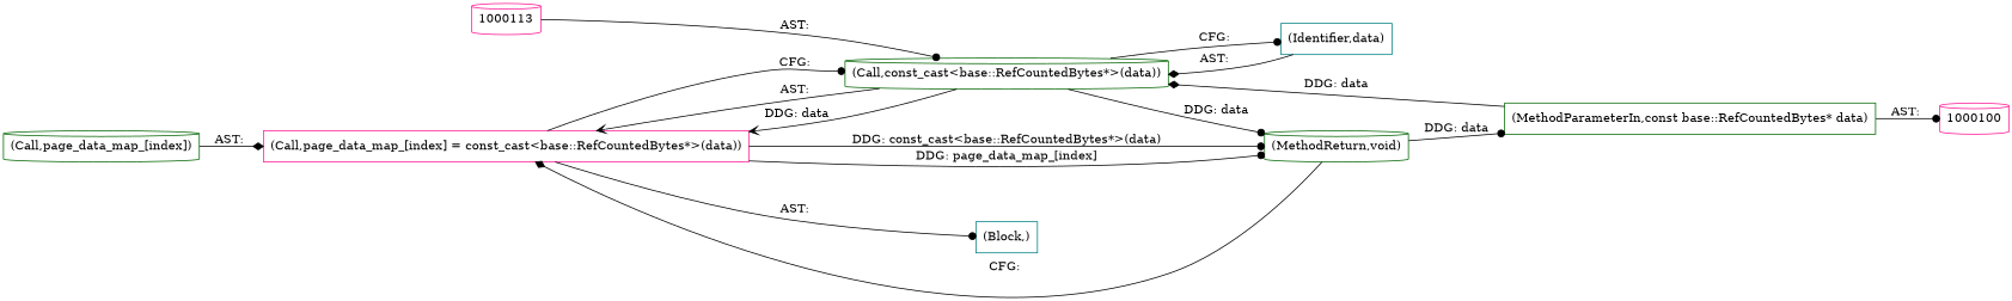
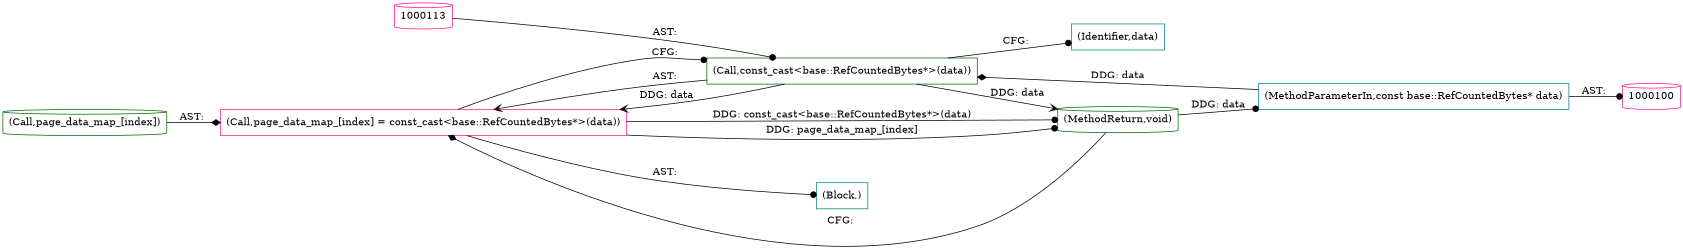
  digraph {
    rankdir=LR
    node [color=deeppink shape=box]
    edge [arrowhead=dot]
    n1 [label="(Call,page_data_map_[index] = const_cast<base::RefCountedBytes*>(data))"]
-   n2 [color=darkgreen label="(Call,const_cast<base::RefCountedBytes*>(data))" shape=cylinder]
+   n2 [color=darkgreen label="(Call,const_cast<base::RefCountedBytes*>(data))"]
    n3 [color=darkgreen label="(MethodReturn,void)" shape=cylinder]
    n4 [color=teal label="(Block,)"]
    n5 [color=teal label="(Identifier,data)"]
-   n6 [color=darkgreen label="(MethodParameterIn,const base::RefCountedBytes* data)"]
+   n6 [color=teal label="(MethodParameterIn,const base::RefCountedBytes* data)"]
    1000100 [shape=cylinder]
    n8 [color=darkgreen label="(Call,page_data_map_[index])" shape=cylinder]
    1000113 [shape=cylinder]
    n1 -> n2 [label="CFG: "]
    n1 -> n3 [label="DDG: const_cast<base::RefCountedBytes*>(data)"]
    n1 -> n3 [label="DDG: page_data_map_[index]"]
    n1 -> n4 [label="AST: "]
    n2 -> n1 [arrowhead=vee label="AST: "]
    n2 -> n1 [arrowhead=vee label="DDG: data"]
-   n2 -> n3 [label="DDG: data"]
+   n2 -> n3 [arrowhead=vee label="DDG: data"]
    n2 -> n5 [label="CFG: "]
    n3 -> n1 [arrowhead=diamond label="CFG: "]
    n3 -> n6 [label="DDG: data"]
-   n5 -> n2 [arrowhead=diamond label="AST: "]
    n6 -> n2 [arrowhead=diamond label="DDG: data"]
    n6 -> 1000100 [label="AST: "]
    n8 -> n1 [arrowhead=diamond label="AST: "]
    1000113 -> n2 [label="AST: "]
  }
